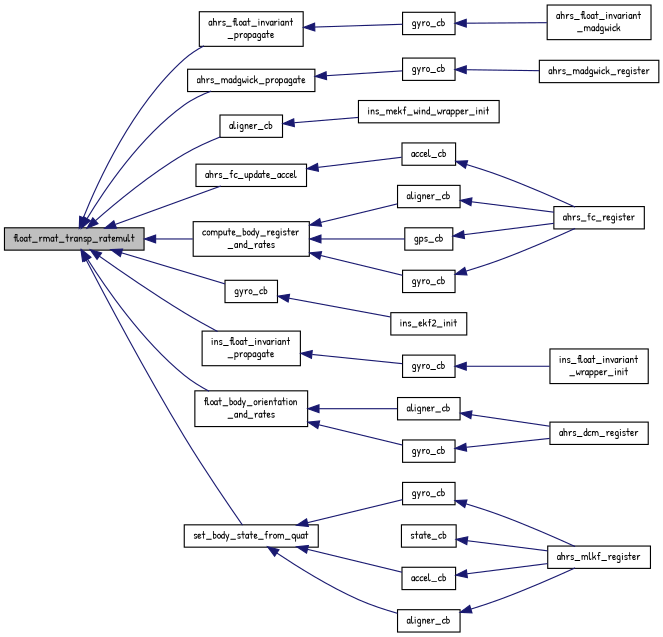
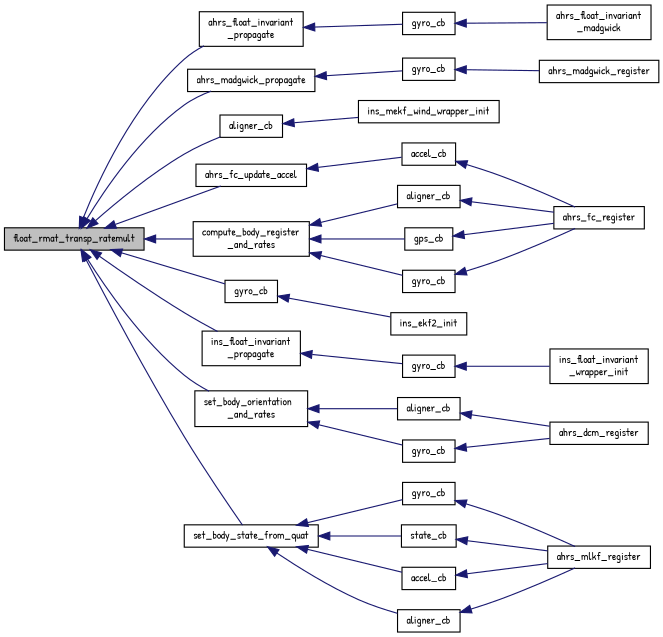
  digraph {
    fontname="Patrick Hand"
    rankdir=LR
    node [color=black fillcolor=white fontname="Patrick Hand" fontsize=10 shape=record style=filled]
    edge [color=midnightblue dir=back fontname="Patrick Hand" fontsize=10 labelfontname=FreeSans labelfontsize=10 style=solid]
    n1 [fillcolor=grey75 fontcolor=black height=0.2 label=float_rmat_transp_ratemult width=0.4]
    n2 [height=0.2 label=ahrs_fc_update_accel width=0.4]
    n3 [height=0.2 label="ahrs_float_invariant\l_propagate" width=0.4]
    n4 [height=0.2 label=ahrs_madgwick_propagate width=0.4]
    n5 [height=0.2 label=aligner_cb width=0.4]
    n6 [height=0.2 label="compute_body_register\l_and_rates" width=0.4]
    n7 [height=0.2 label=gyro_cb width=0.4]
    n8 [height=0.2 label="ins_float_invariant\l_propagate" width=0.4]
-   n9 [height=0.2 label="float_body_orientation\l_and_rates" width=0.4]
+   n9 [height=0.2 label="set_body_orientation\l_and_rates" width=0.4]
    n10 [height=0.2 label=set_body_state_from_quat width=0.4]
    n11 [height=0.2 label=accel_cb width=0.4]
    n12 [height=0.2 label=gyro_cb width=0.4]
    n13 [height=0.2 label=gyro_cb width=0.4]
    n14 [height=0.2 label=ins_mekf_wind_wrapper_init width=0.4]
    n15 [height=0.2 label=aligner_cb width=0.4]
    n16 [height=0.2 label=gps_cb width=0.4]
    n17 [height=0.2 label=gyro_cb width=0.4]
    n18 [height=0.2 label=ins_ekf2_init width=0.4]
    n19 [height=0.2 label=gyro_cb width=0.4]
    n20 [height=0.2 label=aligner_cb width=0.4]
    n21 [height=0.2 label=gyro_cb width=0.4]
    n22 [height=0.2 label=accel_cb width=0.4]
    n23 [height=0.2 label=aligner_cb width=0.4]
    n24 [height=0.2 label=gyro_cb width=0.4]
    n25 [height=0.2 label=state_cb width=0.4]
    n26 [height=0.2 label=ahrs_fc_register width=0.4]
    n27 [height=0.2 label="ahrs_float_invariant\l_madgwick" width=0.4]
    n28 [height=0.2 label=ahrs_madgwick_register width=0.4]
    n29 [height=0.2 label="ins_float_invariant\l_wrapper_init" width=0.4]
    n30 [height=0.2 label=ahrs_dcm_register width=0.4]
    n31 [height=0.2 label=ahrs_mlkf_register width=0.4]
    n1 -> n2
    n1 -> n3
    n1 -> n4
    n1 -> n5
    n1 -> n6
    n1 -> n7
    n1 -> n8
    n1 -> n9
    n1 -> n10
    n2 -> n11
    n3 -> n12
    n4 -> n13
    n5 -> n14
    n6 -> n15
    n6 -> n16
    n6 -> n17
    n7 -> n18
    n8 -> n19
    n9 -> n20
    n9 -> n21
    n10 -> n22
    n10 -> n23
    n10 -> n24
+   n10 -> n25
    n11 -> n26
    n12 -> n27
    n13 -> n28
    n15 -> n26
    n16 -> n26
    n17 -> n26
    n19 -> n29
    n20 -> n30
    n21 -> n30
    n22 -> n31
    n23 -> n31
    n24 -> n31
    n25 -> n31
  }
